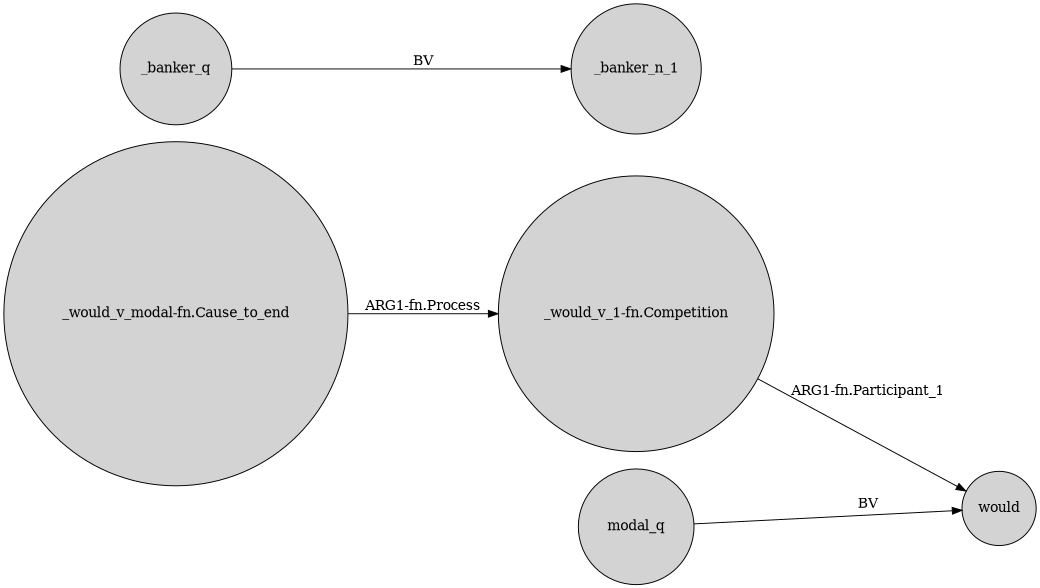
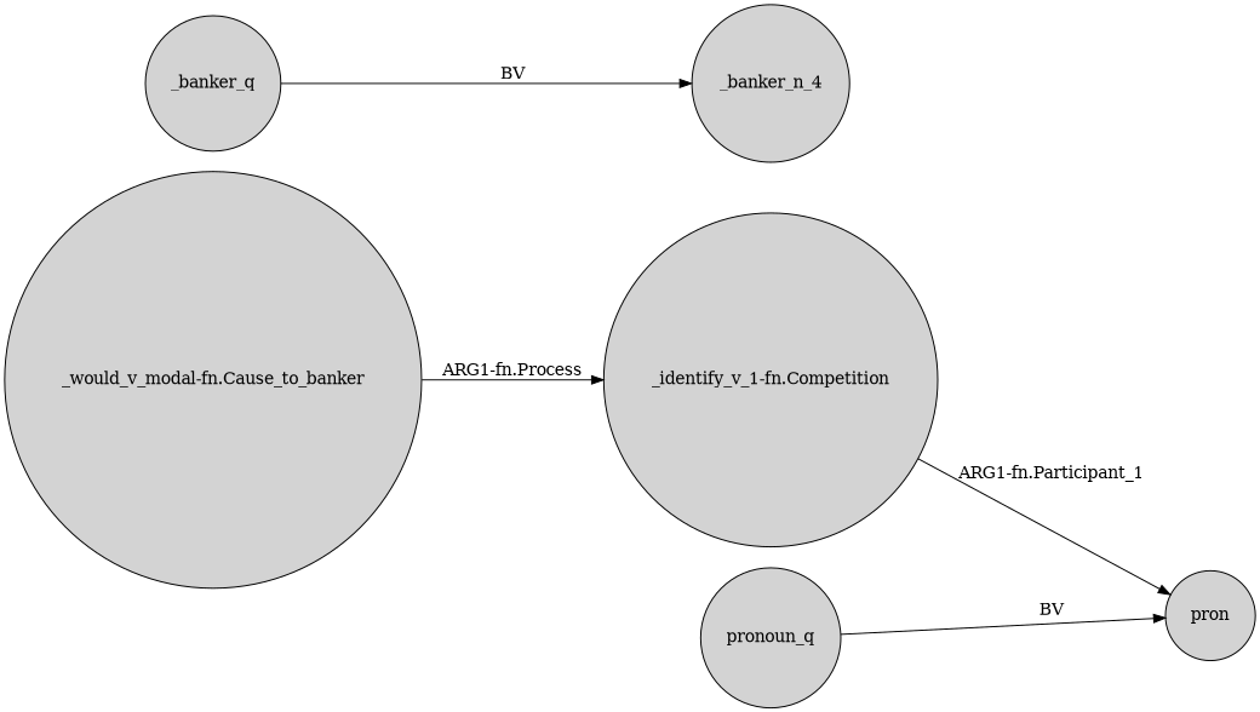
  digraph {
    rankdir=LR
    node [shape=circle style=filled]
-   "_would_v_modal-fn.Cause_to_end"
-   "_identify_v_1-fn.Competition" [label="_would_v_1-fn.Competition"]
-   pron [label=would]
+   "_would_v_modal-fn.Cause_to_end" [label="_would_v_modal-fn.Cause_to_banker"]
+   "_identify_v_1-fn.Competition"
+   pron
    n4 [label=_banker_q]
-   _banker_n_1
-   pronoun_q [label=modal_q]
+   _banker_n_1 [label=_banker_n_4]
+   pronoun_q
    "_would_v_modal-fn.Cause_to_end" -> "_identify_v_1-fn.Competition" [label="ARG1-fn.Process"]
    "_identify_v_1-fn.Competition" -> pron [label="ARG1-fn.Participant_1"]
    n4 -> _banker_n_1 [label=BV]
    pronoun_q -> pron [label=BV]
  }
